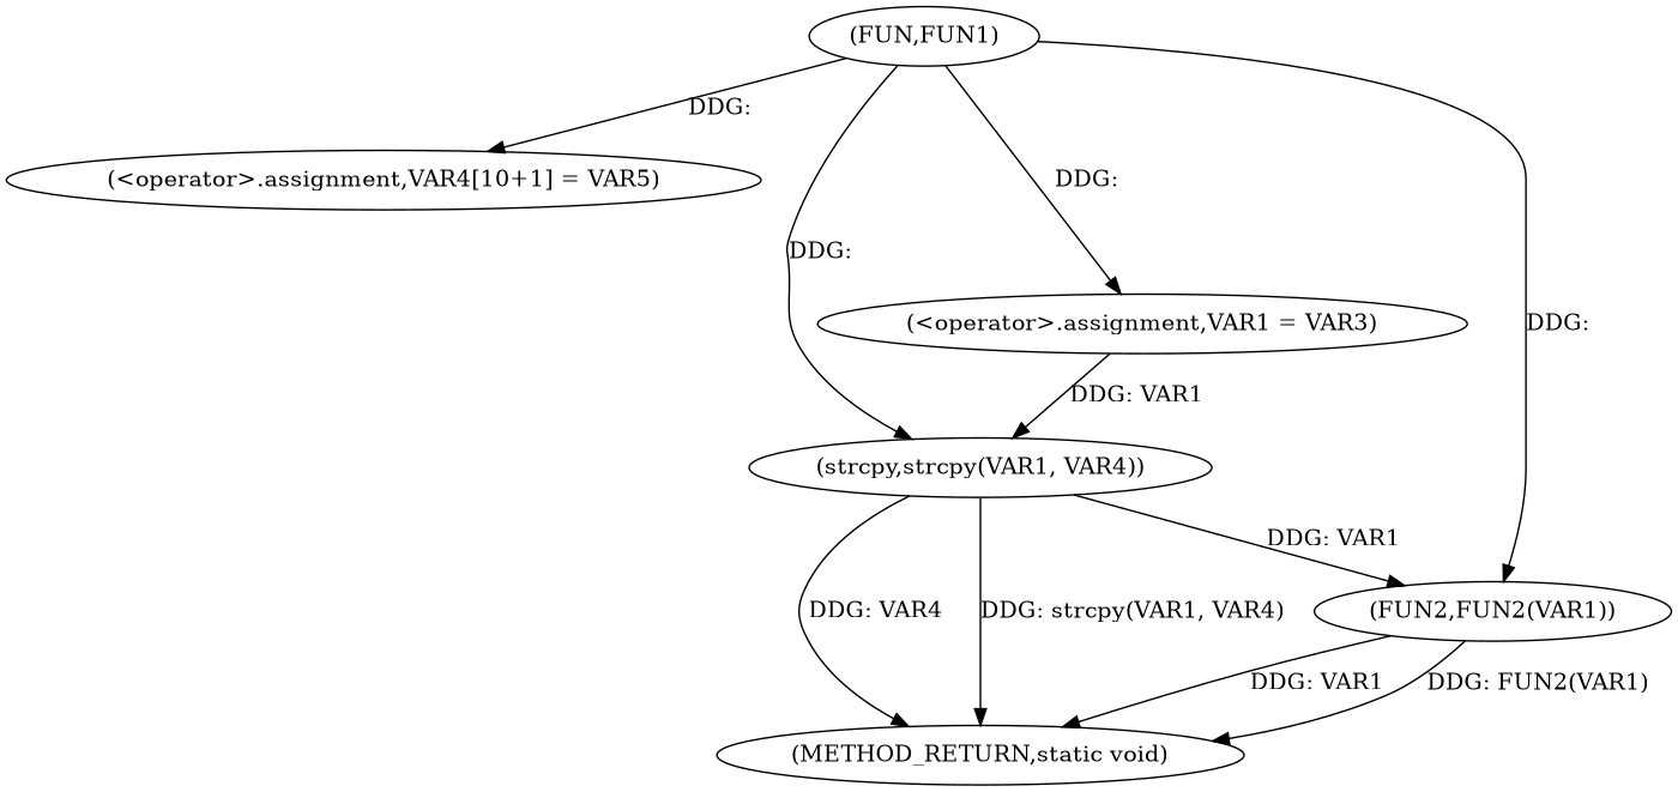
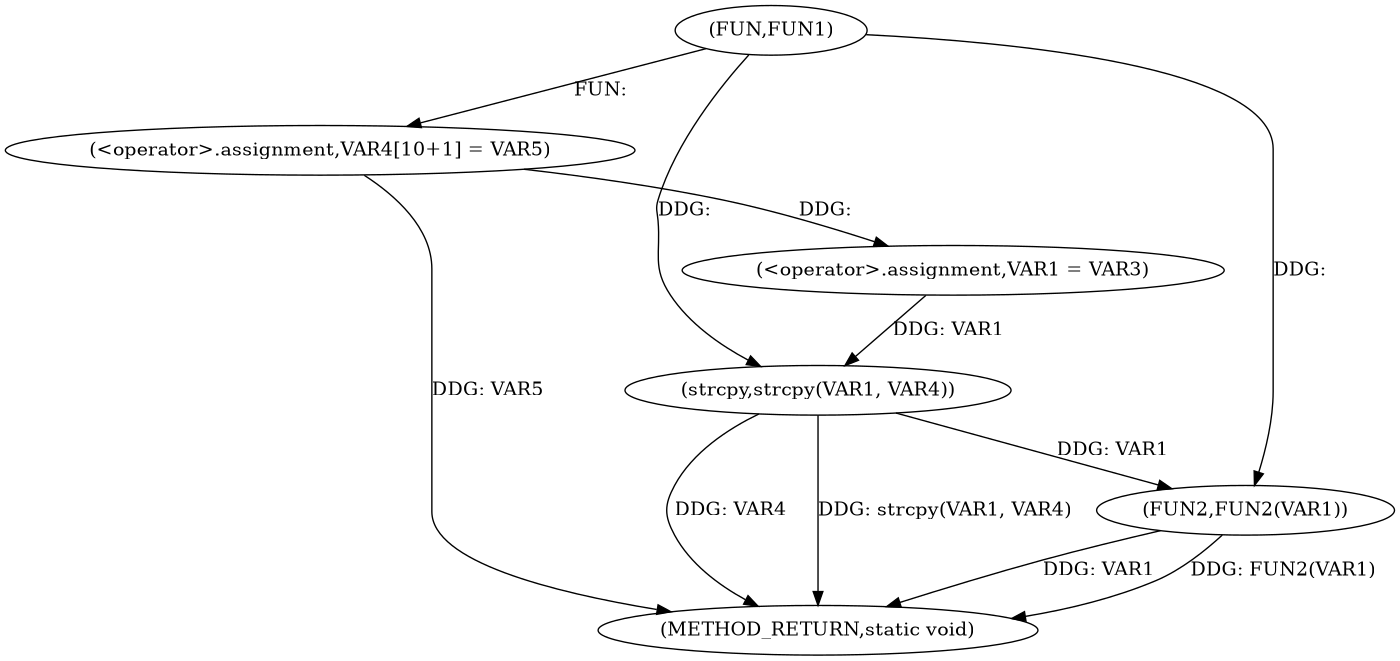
  digraph {
    n1 [label="(FUN,FUN1)"]
    n2 [label="(<operator>.assignment,VAR1 = VAR3)"]
    n3 [label="(<operator>.assignment,VAR4[10+1] = VAR5)"]
    n4 [label="(strcpy,strcpy(VAR1, VAR4))"]
    n5 [label="(FUN2,FUN2(VAR1))"]
    n6 [label="(METHOD_RETURN,static void)"]
-   n1 -> n2 [label="DDG: "]
-   n1 -> n3 [label="DDG: "]
+   n3 -> n2 [label="DDG: "]
+   n1 -> n3 [label="FUN: "]
    n1 -> n4 [label="DDG: "]
    n1 -> n5 [label="DDG: "]
    n2 -> n4 [label="DDG: VAR1"]
+   n3 -> n6 [label="DDG: VAR5"]
    n4 -> n5 [label="DDG: VAR1"]
    n4 -> n6 [label="DDG: VAR4"]
    n4 -> n6 [label="DDG: strcpy(VAR1, VAR4)"]
    n5 -> n6 [label="DDG: VAR1"]
    n5 -> n6 [label="DDG: FUN2(VAR1)"]
  }
